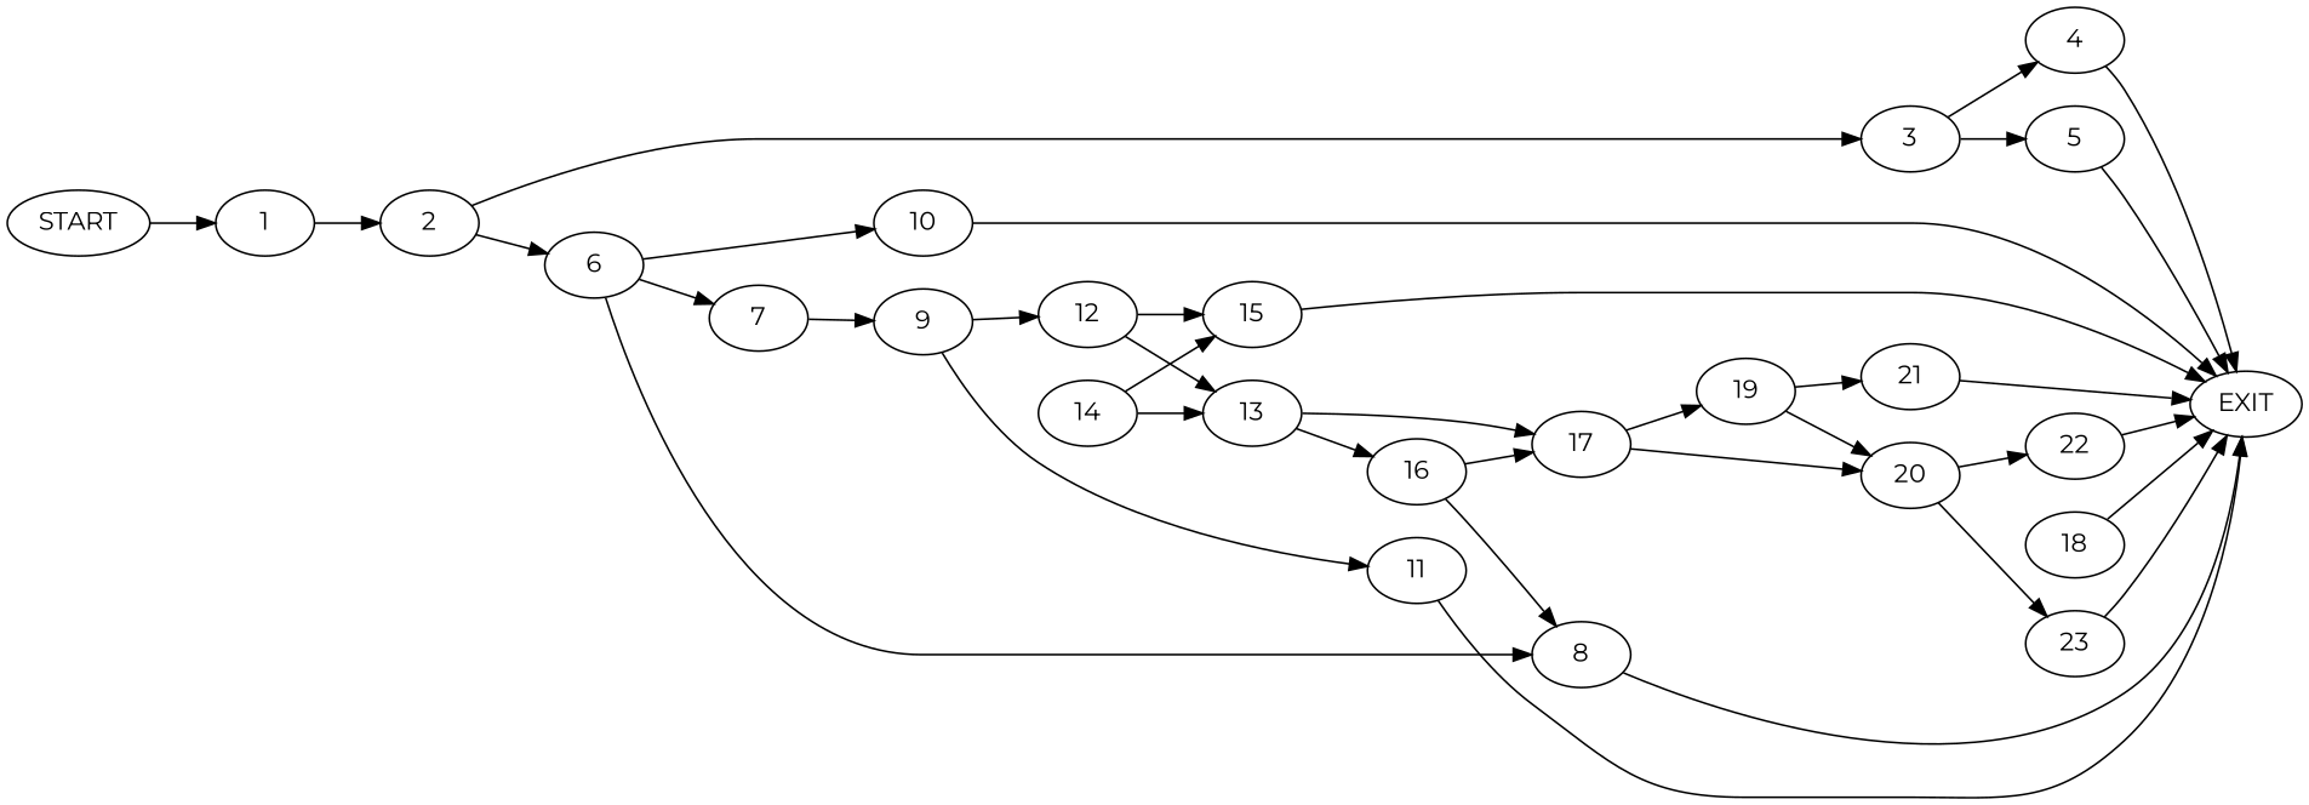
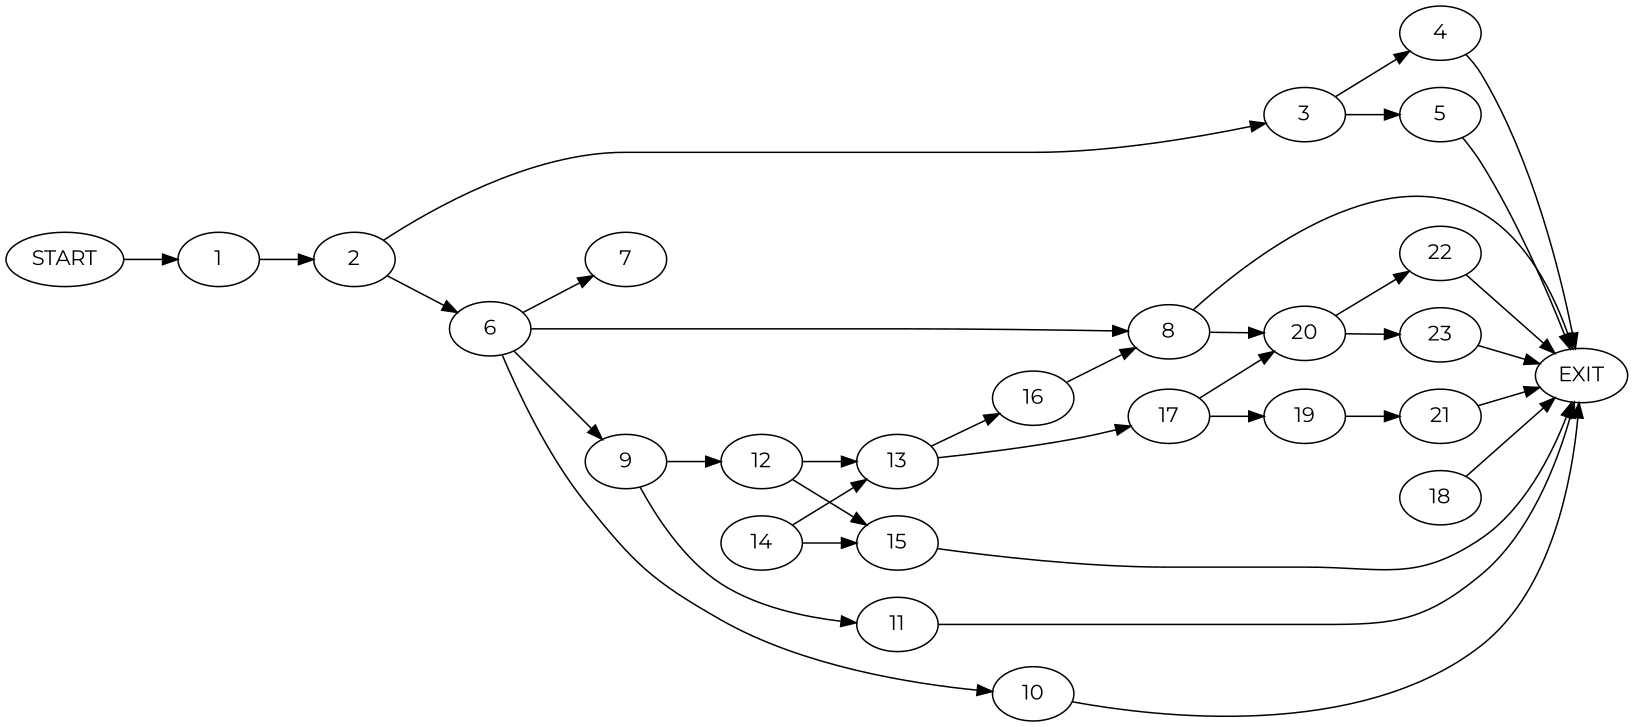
  digraph {
    fontname=Montserrat
    rankdir=LR
    node [fontname=Montserrat]
    edge [fontname=Montserrat]
    n1 [label=START]
    1
    2
    n4 [label=EXIT]
    3
    6
    4
    5
    7
    8
    10
    9
    11
    12
    13
    15
    16
    17
    14
    19
    20
    18
    21
    22
    23
    n1 -> 1
    1 -> 2
    2 -> 3
    2 -> 6
    3 -> 4
    3 -> 5
    6 -> 7
    6 -> 8
    6 -> 10
    4 -> n4
    5 -> n4
-   7 -> 9
+   6 -> 9
    8 -> n4
    10 -> n4
    9 -> 11
    9 -> 12
    11 -> n4
    12 -> 13
    12 -> 15
    13 -> 16
    13 -> 17
    15 -> n4
    16 -> 8
-   16 -> 17
    17 -> 19
    17 -> 20
    14 -> 13
    14 -> 15
-   19 -> 20
+   8 -> 20
    19 -> 21
    20 -> 22
    20 -> 23
    18 -> n4
    21 -> n4
    22 -> n4
    23 -> n4
  }
